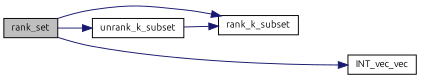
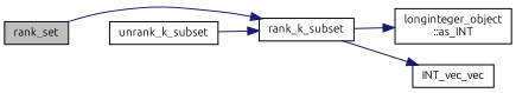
  digraph {
    fontname=Ubuntu
    rankdir=LR
    node [color=black fillcolor=white fontname=Ubuntu fontsize=10 shape=record style=filled]
    edge [color=midnightblue fontname=Ubuntu fontsize=10 labelfontname=Helvetica labelfontsize=10 style=solid]
    n1 [fillcolor=grey75 fontcolor=black height=0.2 label=rank_set width=0.4]
    n2 [height=0.2 label=rank_k_subset width=0.4]
    n3 [height=0.2 label=INT_vec_vec width=0.4]
    n4 [height=0.2 label=unrank_k_subset width=0.4]
+   n5 [height=0.2 label="longinteger_object\l::as_INT" width=0.4]
    n1 -> n2
-   n1 -> n3
-   n1 -> n4
+   n2 -> n3
+   n2 -> n5
    n4 -> n2
  }
